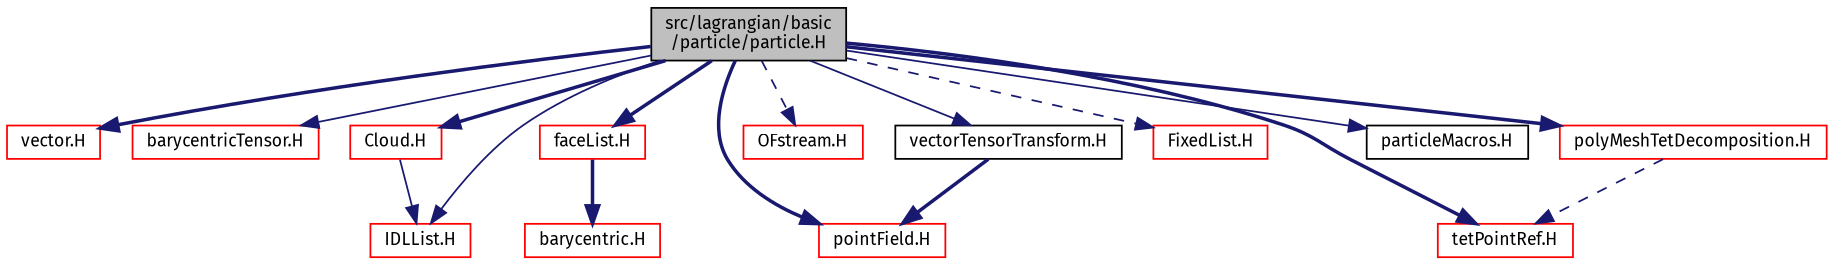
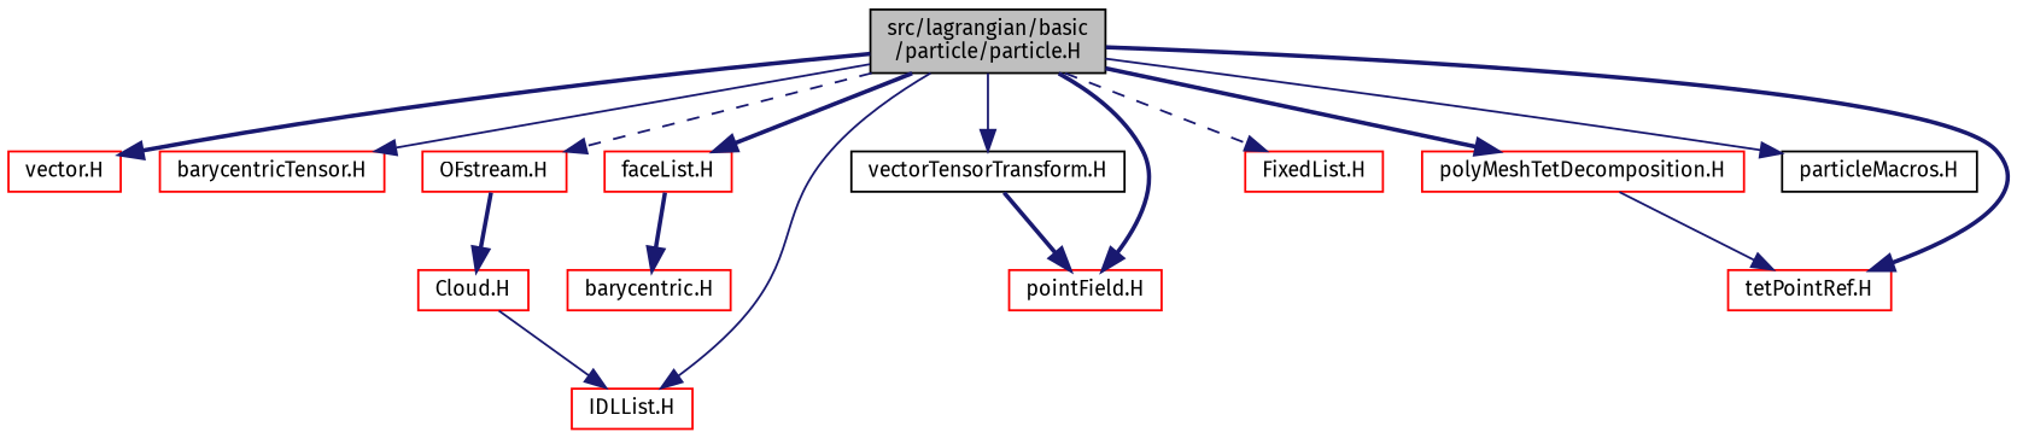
  digraph {
    fontname="Fira Sans"
    node [color=red fontname="Fira Sans" fontsize=10 shape=record]
    edge [color=midnightblue fontname="Fira Sans" fontsize=10 labelfontname=Helvetica labelfontsize=10 style=bold]
    n1 [color=black fillcolor=grey75 fontcolor=black height=0.2 label="src/lagrangian/basic\l/particle/particle.H" style=filled width=0.4]
    n2 [height=0.2 label="vector.H" width=0.4]
    n3 [height=0.2 label="barycentricTensor.H" width=0.4]
    n4 [height=0.2 label="Cloud.H" width=0.4]
    n5 [height=0.2 label="IDLList.H" width=0.4]
    n6 [height=0.2 label="pointField.H" width=0.4]
    n7 [height=0.2 label="faceList.H" width=0.4]
    n8 [height=0.2 label="OFstream.H" width=0.4]
    n9 [height=0.2 label="tetPointRef.H" width=0.4]
    n10 [height=0.2 label="FixedList.H" width=0.4]
    n11 [height=0.2 label="polyMeshTetDecomposition.H" width=0.4]
    n12 [color=black height=0.2 label="particleMacros.H" width=0.4]
    n13 [color=black height=0.2 label="vectorTensorTransform.H" width=0.4]
    n14 [height=0.2 label="barycentric.H" width=0.4]
    n1 -> n2
    n1 -> n3 [style=solid]
-   n1 -> n4
+   n8 -> n4
    n1 -> n5 [style=solid]
    n1 -> n6
    n1 -> n7
    n1 -> n8 [style=dashed]
    n1 -> n9
    n1 -> n10 [style=dashed]
    n1 -> n11
    n1 -> n12 [style=solid]
    n1 -> n13 [style=solid]
    n4 -> n5 [style=solid]
    n7 -> n14
-   n11 -> n9 [style=dashed]
+   n11 -> n9 [style=solid]
    n13 -> n6
  }
